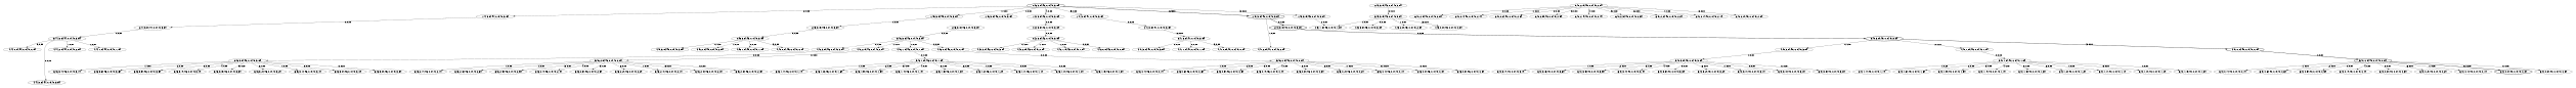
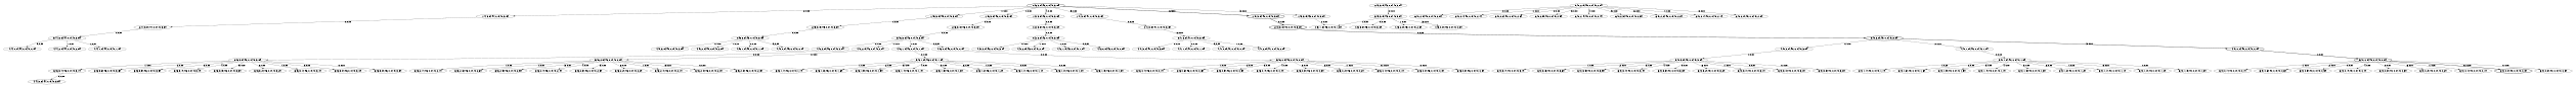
  strict digraph {
    node [style=solid]
    edge [style=solid]
    n1 [label="5; [6, 3, 8]; [[6, 0, 0], [0, 3, 8]]"]
    n2 [label="6; [6, 3, 8]; [[6, 0, 0], [0, 3, 8]]"]
    n3 [label="6; [6, 3, 7]; [[6, 0, 0], [0, 3, 7]]"]
    n4 [label="6; [6, 3, 6]; [[6, 0, 0], [0, 3, 6]]"]
    n5 [label="6; [6, 3, 5]; [[6, 0, 0], [0, 3, 5]]"]
    n6 [label="6; [6, 3, 4]; [[6, 0, 0], [0, 3, 4]]"]
    n7 [label="6; [6, 3, 3]; [[6, 0, 0], [0, 3, 3]]"]
    n8 [label="6; [6, 3, 2]; [[6, 0, 0], [0, 3, 2]]"]
    n9 [label="6; [6, 3, 1]; [[6, 0, 0], [0, 3, 1]]"]
    n10 [label="6; [6, 3, 0]; [[6, 0, 0], [0, 3, 0]]"]
    n11 [label="4; [6, 3, 8]; [[6, 0, 0], [0, 3, 8]]"]
    n12 [label="3; [6, 3, 8]; [[6, 0, 0], [0, 3, 8]]"]
    n13 [label="4; [6, 2, 8]; [[6, 0, 0], [0, 2, 8]]"]
    n14 [label="4; [6, 1, 8]; [[6, 0, 0], [0, 1, 8]]"]
    n15 [label="4; [6, 0, 8]; [[6, 0, 0], [0, 0, 8]]"]
    n16 [label="5; [6, 2, 8]; [[6, 0, 0], [0, 2, 8]]"]
    n17 [label="5; [6, 1, 8]; [[6, 0, 0], [0, 1, 8]]"]
    n18 [label="5; [6, 0, 8]; [[6, 0, 0], [0, 0, 8]]"]
    n19 [label="6; [6, 2, 8]; [[6, 0, 0], [0, 2, 8]]"]
    n20 [label="6; [6, 2, 7]; [[6, 0, 0], [0, 2, 7]]"]
    n21 [label="6; [6, 2, 6]; [[6, 0, 0], [0, 2, 6]]"]
    n22 [label="6; [6, 2, 5]; [[6, 0, 0], [0, 2, 5]]"]
    n23 [label="6; [6, 2, 4]; [[6, 0, 0], [0, 2, 4]]"]
    n24 [label="6; [6, 2, 3]; [[6, 0, 0], [0, 2, 3]]"]
    n25 [label="6; [6, 2, 2]; [[6, 0, 0], [0, 2, 2]]"]
    n26 [label="6; [6, 2, 1]; [[6, 0, 0], [0, 2, 1]]"]
    n27 [label="6; [6, 2, 0]; [[6, 0, 0], [0, 2, 0]]"]
    n28 [label="6; [6, 1, 8]; [[6, 0, 0], [0, 1, 8]]"]
    n29 [label="6; [6, 1, 7]; [[6, 0, 0], [0, 1, 7]]"]
    n30 [label="6; [6, 1, 6]; [[6, 0, 0], [0, 1, 6]]"]
    n31 [label="6; [6, 1, 5]; [[6, 0, 0], [0, 1, 5]]"]
    n32 [label="6; [6, 1, 4]; [[6, 0, 0], [0, 1, 4]]"]
    n33 [label="6; [6, 1, 3]; [[6, 0, 0], [0, 1, 3]]"]
    n34 [label="6; [6, 1, 2]; [[6, 0, 0], [0, 1, 2]]"]
    n35 [label="6; [6, 1, 1]; [[6, 0, 0], [0, 1, 1]]"]
    n36 [label="6; [6, 1, 0]; [[6, 0, 0], [0, 1, 0]]"]
    n37 [label="6; [6, 0, 8]; [[6, 0, 0], [0, 0, 8]]"]
    n38 [label="6; [6, 0, 7]; [[6, 0, 0], [0, 0, 7]]"]
    n39 [label="6; [6, 0, 6]; [[6, 0, 0], [0, 0, 6]]"]
    n40 [label="6; [6, 0, 5]; [[6, 0, 0], [0, 0, 5]]"]
    n41 [label="6; [6, 0, 4]; [[6, 0, 0], [0, 0, 4]]"]
    n42 [label="6; [6, 0, 3]; [[6, 0, 0], [0, 0, 3]]"]
    n43 [label="6; [6, 0, 2]; [[6, 0, 0], [0, 0, 2]]"]
    n44 [label="6; [6, 0, 1]; [[6, 0, 0], [0, 0, 1]]"]
    n45 [label="6; [6, 0, 0]; [[6, 0, 0], [0, 0, 0]]"]
    n46 [label="2; [6, 3, 8]; [[6, 0, 0], [0, 3, 8]]"]
    n47 [label="1; [6, 3, 8]; [[6, 0, 0], [0, 3, 8]]"]
    n48 [label="0; [6, 3, 8]; [[6, 0, 0], [0, 3, 8]]" style=bold]
    n49 [label="1; [5, 3, 8]; [[5, 0, 0], [0, 3, 8]]"]
    n50 [label="1; [4, 3, 8]; [[4, 0, 0], [0, 3, 8]]"]
    n51 [label="1; [3, 3, 8]; [[3, 0, 0], [0, 3, 8]]"]
    n52 [label="1; [2, 3, 8]; [[2, 0, 0], [0, 3, 8]]"]
    n53 [label="1; [1, 3, 8]; [[1, 0, 0], [0, 3, 8]]"]
    n54 [label="1; [0, 3, 8]; [[0, 0, 0], [0, 3, 8]]" style=bold]
    n55 [label="2; [5, 3, 8]; [[5, 0, 0], [0, 3, 8]]"]
    n56 [label="2; [4, 3, 8]; [[4, 0, 0], [0, 3, 8]]"]
    n57 [label="4; [3, 1, 8]; [[3, 0, 0], [0, 1, 8]]"]
    n58 [label="2; [2, 3, 8]; [[2, 0, 0], [0, 3, 8]]"]
    n59 [label="2; [1, 3, 8]; [[1, 0, 0], [0, 3, 8]]"]
    n60 [label="2; [0, 3, 8]; [[0, 0, 0], [0, 3, 8]]" style=bold]
    n61 [label="3; [5, 3, 8]; [[5, 0, 0], [0, 3, 8]]"]
    n62 [label="4; [5, 3, 8]; [[5, 0, 0], [0, 3, 8]]"]
    n63 [label="4; [5, 2, 8]; [[5, 0, 0], [0, 2, 8]]"]
    n64 [label="4; [5, 1, 8]; [[5, 0, 0], [0, 1, 8]]"]
    n65 [label="4; [5, 0, 8]; [[5, 0, 0], [0, 0, 8]]"]
    n66 [label="3; [4, 3, 8]; [[4, 0, 0], [0, 3, 8]]"]
    n67 [label="4; [4, 3, 8]; [[4, 0, 0], [0, 3, 8]]"]
    n68 [label="4; [4, 2, 8]; [[4, 0, 0], [0, 2, 8]]"]
    n69 [label="4; [4, 1, 8]; [[4, 0, 0], [0, 1, 8]]"]
    n70 [label="4; [4, 0, 8]; [[4, 0, 0], [0, 0, 8]]"]
    n71 [label="3; [3, 3, 8]; [[3, 0, 0], [0, 3, 8]]"]
    n72 [label="4; [3, 3, 8]; [[3, 0, 0], [0, 3, 8]]"]
    n73 [label="4; [3, 2, 8]; [[3, 0, 0], [0, 2, 8]]"]
    n74 [label="4; [3, 0, 8]; [[3, 0, 0], [0, 0, 8]]"]
    n75 [label="2; [3, 3, 8]; [[3, 0, 0], [0, 3, 8]]"]
    n76 [label="3; [2, 3, 8]; [[2, 0, 0], [0, 3, 8]]"]
    n77 [label="4; [2, 3, 8]; [[2, 0, 0], [0, 3, 8]]"]
    n78 [label="4; [2, 2, 8]; [[2, 0, 0], [0, 2, 8]]"]
    n79 [label="4; [2, 1, 8]; [[2, 0, 0], [0, 1, 8]]"]
    n80 [label="4; [2, 0, 8]; [[2, 0, 0], [0, 0, 8]]"]
    n81 [label="3; [1, 3, 8]; [[1, 0, 0], [0, 3, 8]]"]
    n82 [label="4; [1, 3, 8]; [[1, 0, 0], [0, 3, 8]]"]
    n83 [label="4; [1, 2, 8]; [[1, 0, 0], [0, 2, 8]]"]
    n84 [label="4; [1, 1, 8]; [[1, 0, 0], [0, 1, 8]]"]
    n85 [label="4; [1, 0, 8]; [[1, 0, 0], [0, 0, 8]]"]
    n86 [label="5; [0, 3, 8]; [[0, 0, 0], [0, 3, 8]]"]
    n87 [label="6; [0, 3, 8]; [[0, 0, 0], [0, 3, 8]]"]
    n88 [label="6; [0, 3, 7]; [[0, 0, 0], [0, 3, 7]]"]
    n89 [label="6; [0, 3, 6]; [[0, 0, 0], [0, 3, 6]]"]
    n90 [label="6; [0, 3, 5]; [[0, 0, 0], [0, 3, 5]]"]
    n91 [label="6; [0, 3, 4]; [[0, 0, 0], [0, 3, 4]]"]
    n92 [label="6; [0, 3, 3]; [[0, 0, 0], [0, 3, 3]]"]
    n93 [label="6; [0, 3, 2]; [[0, 0, 0], [0, 3, 2]]"]
    n94 [label="6; [0, 3, 1]; [[0, 0, 0], [0, 3, 1]]"]
    n95 [label="6; [0, 3, 0]; [[0, 0, 0], [0, 3, 0]]"]
    n96 [label="4; [0, 3, 8]; [[0, 0, 0], [0, 3, 8]]"]
    n97 [label="3; [0, 3, 8]; [[0, 0, 0], [0, 3, 8]]" style=bold]
    n98 [label="4; [0, 1, 8]; [[0, 0, 0], [0, 1, 8]]"]
    n99 [label="4; [0, 0, 8]; [[0, 0, 0], [0, 0, 8]]" style=bold]
    n100 [label="5; [0, 1, 8]; [[0, 0, 0], [0, 1, 8]]"]
    n101 [label="5; [0, 0, 8]; [[0, 0, 0], [0, 0, 8]]" style=bold]
    n102 [label="5; [0, 2, 8]; [[0, 0, 0], [0, 2, 8]]"]
    n103 [label="6; [0, 2, 8]; [[0, 0, 0], [0, 2, 8]]"]
    n104 [label="6; [0, 2, 7]; [[0, 0, 0], [0, 2, 7]]"]
    n105 [label="6; [0, 2, 6]; [[0, 0, 0], [0, 2, 6]]"]
    n106 [label="6; [0, 2, 5]; [[0, 0, 0], [0, 2, 5]]"]
    n107 [label="6; [0, 2, 4]; [[0, 0, 0], [0, 2, 4]]"]
    n108 [label="6; [0, 2, 3]; [[0, 0, 0], [0, 2, 3]]"]
    n109 [label="6; [0, 2, 2]; [[0, 0, 0], [0, 2, 2]]"]
    n110 [label="6; [0, 2, 1]; [[0, 0, 0], [0, 2, 1]]"]
    n111 [label="6; [0, 2, 0]; [[0, 0, 0], [0, 2, 0]]"]
    n112 [label="6; [0, 1, 8]; [[0, 0, 0], [0, 1, 8]]"]
    n113 [label="6; [0, 1, 7]; [[0, 0, 0], [0, 1, 7]]"]
    n114 [label="6; [0, 1, 6]; [[0, 0, 0], [0, 1, 6]]"]
    n115 [label="6; [0, 1, 5]; [[0, 0, 0], [0, 1, 5]]"]
    n116 [label="6; [0, 1, 4]; [[0, 0, 0], [0, 1, 4]]"]
    n117 [label="6; [0, 1, 3]; [[0, 0, 0], [0, 1, 3]]"]
    n118 [label="6; [0, 1, 2]; [[0, 0, 0], [0, 1, 2]]"]
    n119 [label="6; [0, 1, 1]; [[0, 0, 0], [0, 1, 1]]"]
    n120 [label="6; [0, 1, 0]; [[0, 0, 0], [0, 1, 0]]"]
    n121 [label="6; [0, 0, 8]; [[0, 0, 0], [0, 0, 8]]"]
    n122 [label="6; [0, 0, 7]; [[0, 0, 0], [0, 0, 7]]"]
    n123 [label="6; [0, 0, 6]; [[0, 0, 0], [0, 0, 6]]"]
    n124 [label="6; [0, 0, 5]; [[0, 0, 0], [0, 0, 5]]"]
    n125 [label="6; [0, 0, 4]; [[0, 0, 0], [0, 0, 4]]"]
    n126 [label="6; [0, 0, 3]; [[0, 0, 0], [0, 0, 3]]"]
    n127 [label="6; [0, 0, 2]; [[0, 0, 0], [0, 0, 2]]"]
    n128 [label="6; [0, 0, 1]; [[0, 0, 0], [0, 0, 1]]"]
    n129 [label="6; [0, 0, 0]; [[0, 0, 0], [0, 0, 0]]" style=bold]
    n1 -> n2 [label="0; 0,00"]
    n1 -> n3 [label="1; 0,00"]
    n1 -> n4 [label="2; 0,00"]
    n1 -> n5 [label="3; 0,00"]
    n1 -> n6 [label="4; 0,00"]
    n1 -> n7 [label="5; 0,00"]
    n1 -> n8 [label="6; 0,00"]
    n1 -> n9 [label="7; 0,00"]
    n1 -> n10 [label="8; 0,00"]
    n11 -> n1 [label="0; 0,00"]
    n12 -> n11 [label="0; 0,00"]
    n12 -> n13 [label="1; 0,00"]
    n12 -> n14 [label="2; 0,00"]
    n12 -> n15 [label="3; 0,00"]
    n13 -> n16 [label="0; 0,00"]
    n14 -> n17 [label="0; 0,00"]
    n15 -> n18 [label="0; 0,00"]
    n16 -> n19 [label="0; 0,00"]
    n16 -> n20 [label="1; 0,00"]
    n16 -> n21 [label="2; 0,00"]
    n16 -> n22 [label="3; 0,00"]
    n16 -> n23 [label="4; 0,00"]
    n16 -> n24 [label="5; 0,00"]
    n16 -> n25 [label="6; 0,00"]
    n16 -> n26 [label="7; 0,00"]
    n16 -> n27 [label="8; 0,00"]
    n17 -> n28 [label="0; 0,00"]
    n17 -> n29 [label="1; 0,00"]
    n17 -> n30 [label="2; 0,00"]
    n17 -> n31 [label="3; 0,00"]
    n17 -> n32 [label="4; 0,00"]
    n17 -> n33 [label="5; 0,00"]
    n17 -> n34 [label="6; 0,00"]
    n17 -> n35 [label="7; 0,00"]
    n17 -> n36 [label="8; 0,00"]
    n18 -> n37 [label="0; 0,00"]
    n18 -> n38 [label="1; 0,00"]
    n18 -> n39 [label="2; 0,00"]
    n18 -> n40 [label="3; 0,00"]
    n18 -> n41 [label="4; 0,00"]
    n18 -> n42 [label="5; 0,00"]
    n18 -> n43 [label="6; 0,00"]
    n18 -> n44 [label="7; 0,00"]
    n18 -> n45 [label="8; 10,00"]
    n46 -> n12 [label="0; 0,00"]
+   n47 -> n46 [label="0; 0,00"]
    n48 -> n47 [label="0; 0,00"]
    n48 -> n49 [label="1; 0,00"]
    n48 -> n50 [label="2; 0,00"]
    n48 -> n51 [label="3; 0,00"]
    n48 -> n52 [label="4; 0,00"]
    n48 -> n53 [label="5; 0,00"]
    n48 -> n54 [label="6; 5,00" style=bold]
    n49 -> n55 [label="0; 0,00"]
    n50 -> n56 [label="0; 0,00"]
    n51 -> n57 [label="0; 0,00"]
    n52 -> n58 [label="0; 0,00"]
    n53 -> n59 [label="0; 0,00"]
    n54 -> n60 [label="0; 0,00" style=bold]
    n55 -> n61 [label="0; 0,00"]
    n56 -> n66 [label="0; 0,00"]
    n58 -> n76 [label="0; 0,00"]
    n59 -> n81 [label="0; 0,00"]
    n60 -> n97 [label="0; 0,00" style=bold]
    n61 -> n62 [label="0; 0,00"]
    n61 -> n63 [label="1; 0,00"]
    n61 -> n64 [label="2; 0,00"]
    n61 -> n65 [label="3; 0,00"]
-   n66 -> n67 [label="0; 0,00"]
+   n3 -> n67 [label="0; 0,00"]
    n66 -> n68 [label="1; 0,00"]
    n66 -> n69 [label="2; 0,00"]
    n66 -> n70 [label="3; 0,00"]
    n71 -> n57 [label="2; 0,00"]
    n71 -> n72 [label="0; 0,00"]
    n71 -> n73 [label="1; 0,00"]
    n71 -> n74 [label="3; 0,00"]
    n75 -> n71 [label="0; 0,00"]
    n76 -> n77 [label="0; 0,00"]
    n76 -> n78 [label="1; 0,00"]
    n76 -> n79 [label="2; 0,00"]
    n76 -> n80 [label="3; 0,00"]
    n81 -> n82 [label="0; 0,00"]
-   n54 -> n83 [label="1; 0,00"]
+   n81 -> n83 [label="1; 0,00"]
    n81 -> n84 [label="2; 0,00"]
    n81 -> n85 [label="3; 0,00"]
    n86 -> n87 [label="0; 0,00"]
    n86 -> n88 [label="1; 0,00"]
    n86 -> n89 [label="2; 0,00"]
    n86 -> n90 [label="3; 0,00"]
    n86 -> n91 [label="4; 0,00"]
    n86 -> n92 [label="5; 0,00"]
    n86 -> n93 [label="6; 0,00"]
    n86 -> n94 [label="7; 0,00"]
    n86 -> n95 [label="8; 0,00"]
    n96 -> n86 [label="0; 0,00"]
    n97 -> n96 [label="0; 0,00"]
    n97 -> n98 [label="2; 0,00"]
    n97 -> n99 [label="3; 0,00" style=bold]
    n98 -> n100 [label="0; 0,00"]
    n99 -> n101 [label="0; 0,00" style=bold]
    n100 -> n112 [label="0; 0,00"]
    n100 -> n113 [label="1; 0,20"]
    n100 -> n114 [label="2; 0,00"]
    n100 -> n115 [label="3; 0,00"]
    n100 -> n116 [label="4; 0,00"]
    n100 -> n117 [label="5; 0,00"]
    n100 -> n118 [label="6; 0,00"]
    n100 -> n119 [label="7; 0,00"]
    n100 -> n120 [label="8; 0,00"]
    n101 -> n121 [label="0; 0,00"]
    n101 -> n122 [label="1; 0,00"]
    n101 -> n123 [label="2; 0,00"]
    n101 -> n124 [label="3; 0,00"]
    n101 -> n125 [label="4; 0,00"]
    n101 -> n126 [label="5; 0,00"]
    n101 -> n127 [label="6; 0,00"]
    n101 -> n128 [label="7; 0,00"]
    n101 -> n129 [label="8; 10,00" style=bold]
    n102 -> n103 [label="0; 0,00"]
    n102 -> n104 [label="1; 0,00"]
    n102 -> n105 [label="2; 0,00"]
    n102 -> n106 [label="3; 0,00"]
    n102 -> n107 [label="4; 0,00"]
    n102 -> n108 [label="5; 0,00"]
    n102 -> n109 [label="6; 0,00"]
    n102 -> n110 [label="7; 0,00"]
    n102 -> n111 [label="8; 0,00"]
  }
